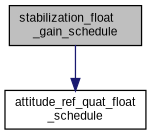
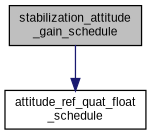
  digraph {
    rankdir=TB
    fontname="Liberation Sans"
    node [color=black fontname="Liberation Sans" fontsize=10 shape=record style=filled]
-   n1 [fillcolor=grey75 fontcolor=black height=0.2 label="stabilization_float\l_gain_schedule" width=0.4]
+   n1 [fillcolor=grey75 fontcolor=black height=0.2 label="stabilization_attitude\l_gain_schedule" width=0.4]
    n2 [fillcolor=white height=0.2 label="attitude_ref_quat_float\l_schedule" width=0.4]
    n1 -> n2 [color=midnightblue fontname="Liberation Sans" fontsize=10 labelfontname=FreeSans labelfontsize=10 style=solid]
  }
